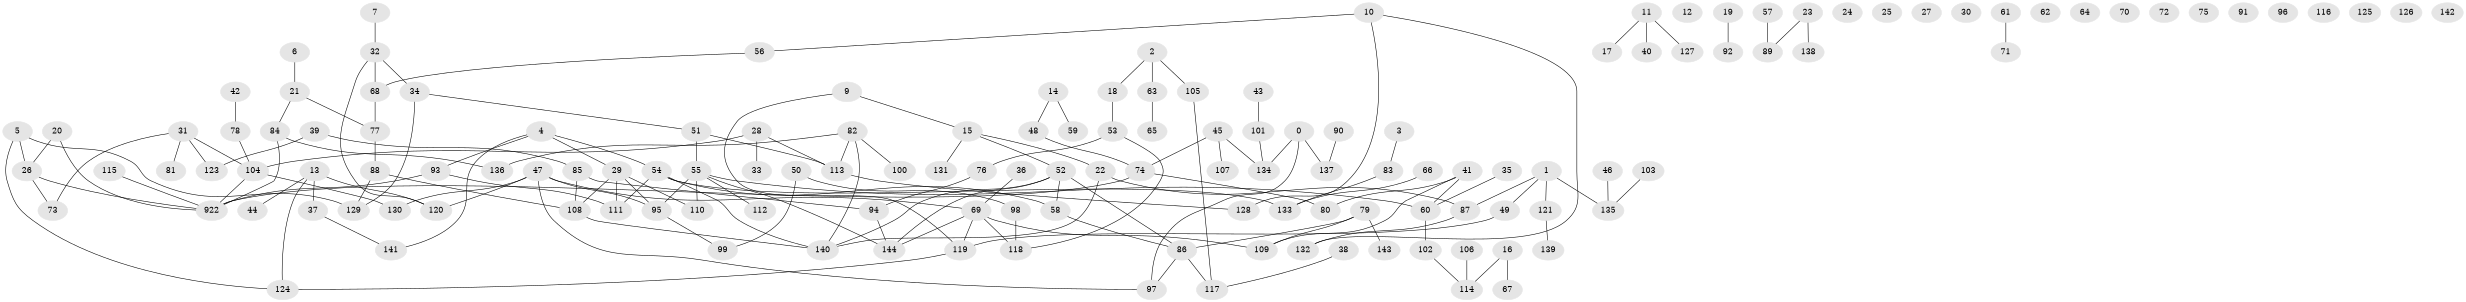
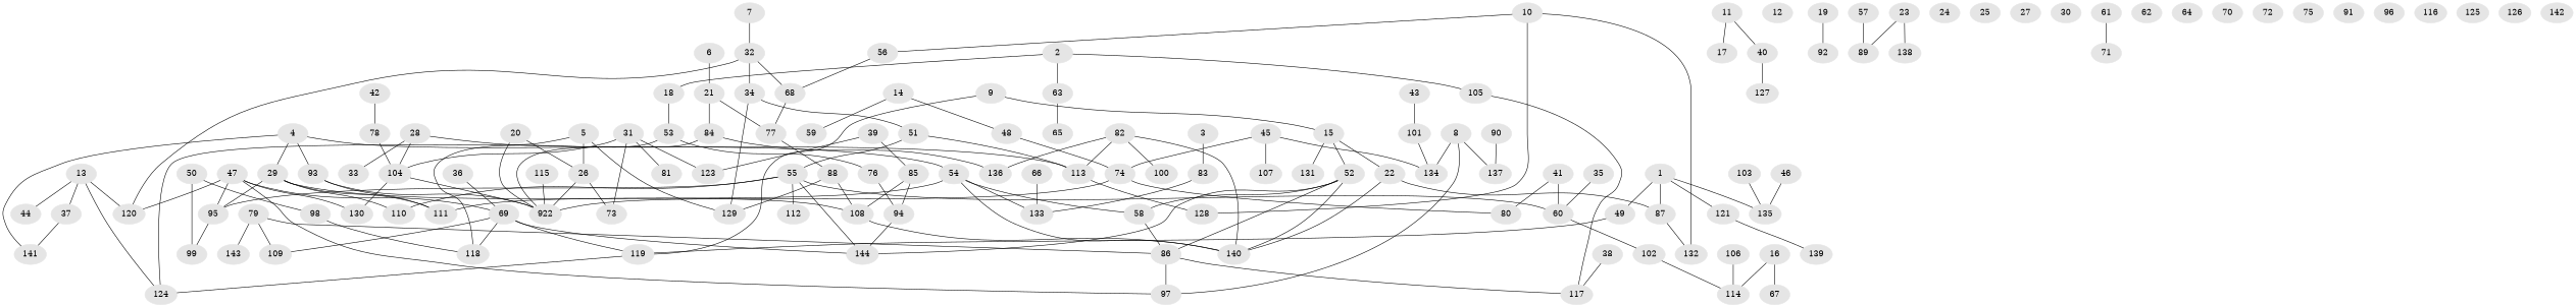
  graph {
    fontname="DejaVu Serif"
    node [color=gray90 fontname="DejaVu Serif" style=filled]
    edge [fontname="DejaVu Serif"]
    1
    49
    87
    121
    135
    119
    132
    139
    2
    18
    63
    105
    53
    65
    117
    3
    83
    133
    4
    29
    54
    93
    141
    95
    108
    110
    111
    140
    58
    n30 [label=922]
    5
    26
    124
    129
    73
    6
    21
    77
    84
    7
    32
    120
    34
    68
-   8 [label=0]
+   8
    97
    134
    137
    9
    15
    22
    52
    131
    10
    56
    128
    11
    17
    40
    127
    12
    13
    37
    44
    14
    48
    59
    74
    86
    144
    16
    67
    114
    76
    118
    19
    92
    20
    88
    136
    23
    89
    138
    24
    25
    27
    28
    33
    104
    113
    130
    99
    30
    31
    81
    123
    51
    55
    35
    60
    102
    36
    69
    109
    38
    39
    85
    94
    41
    80
    42
    78
    43
    101
    45
    107
    46
    47
    50
    98
    112
    57
    61
    71
    62
    64
    66
    70
    72
    75
    79
    143
    82
    100
    90
    91
    96
    103
    106
    115
    116
    125
    126
    142
    1 -- 49
    1 -- 87
    1 -- 121
    1 -- 135
    49 -- 119
    87 -- 132
    121 -- 139
    119 -- 124
    2 -- 18
    2 -- 63
    2 -- 105
    18 -- 53
    63 -- 65
    105 -- 117
    53 -- 76
    53 -- 118
    3 -- 83
    83 -- 133
    4 -- 29
    4 -- 54
    4 -- 93
    4 -- 141
    29 -- 95
    29 -- 108
    29 -- 110
    29 -- 111
    54 -- 133
    54 -- 111
    54 -- 140
    54 -- 58
    93 -- 111
    93 -- n30
    95 -- 99
    108 -- 140
    58 -- 86
    5 -- 26
    5 -- 124
    5 -- 129
    26 -- n30
    26 -- 73
    6 -- 21
    21 -- 77
    21 -- 84
    77 -- 88
    84 -- n30
    84 -- 136
    7 -- 32
    32 -- 120
    32 -- 34
    32 -- 68
    34 -- 129
    34 -- 51
    68 -- 77
    8 -- 97
    8 -- 134
    8 -- 137
    9 -- 119
    9 -- 15
    15 -- 22
    15 -- 52
    15 -- 131
    22 -- 87
    22 -- 140
    52 -- 140
    52 -- 58
    52 -- 86
    52 -- 144
    10 -- 132
    10 -- 56
    10 -- 128
    56 -- 68
    11 -- 17
    11 -- 40
-   11 -- 127
+   40 -- 127
    13 -- 124
    13 -- 120
    13 -- 37
    13 -- 44
    37 -- 141
    14 -- 48
    14 -- 59
    48 -- 74
    74 -- n30
    74 -- 80
    86 -- 117
    86 -- 97
    16 -- 67
    16 -- 114
    76 -- 94
    19 -- 92
    20 -- n30
    20 -- 26
    88 -- 108
    88 -- 129
    23 -- 89
    23 -- 138
    28 -- 33
    28 -- 104
    28 -- 113
    104 -- n30
    104 -- 130
    113 -- 128
    31 -- 73
    31 -- 104
    31 -- 81
    31 -- 123
    51 -- 113
    51 -- 55
    55 -- 95
    55 -- 110
    55 -- 144
    55 -- 60
    55 -- 112
    35 -- 60
    60 -- 102
    102 -- 114
    36 -- 69
    69 -- 119
    69 -- 144
    69 -- 118
    69 -- 109
    38 -- 117
    39 -- 123
    39 -- 85
    85 -- 108
    85 -- 94
    94 -- 144
    41 -- 60
-   41 -- 109
    41 -- 80
    42 -- 78
    78 -- 104
    43 -- 101
    101 -- 134
    45 -- 134
    45 -- 74
    45 -- 107
    46 -- 135
    47 -- 95
    47 -- 120
    47 -- 97
    47 -- 130
    47 -- 69
    50 -- 99
    50 -- 98
    98 -- 118
    57 -- 89
    61 -- 71
    66 -- 133
    79 -- 86
    79 -- 109
    79 -- 143
    82 -- 140
    82 -- 136
    82 -- 113
    82 -- 100
    90 -- 137
    103 -- 135
    106 -- 114
    115 -- n30
  }
